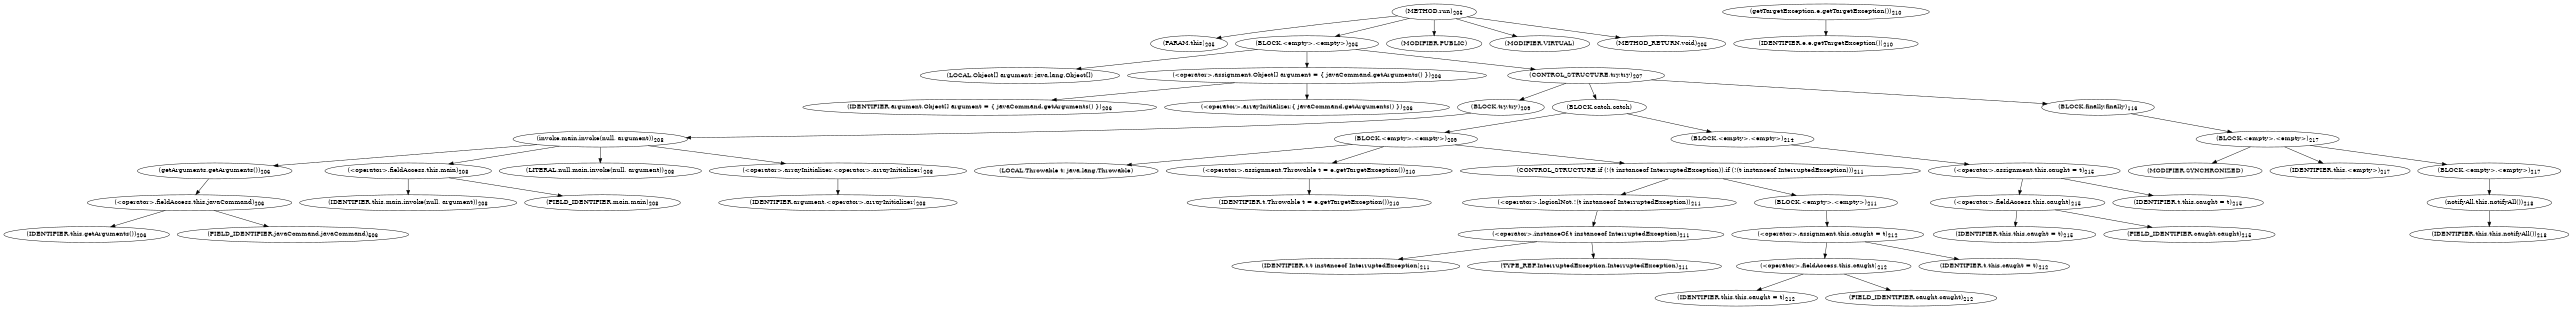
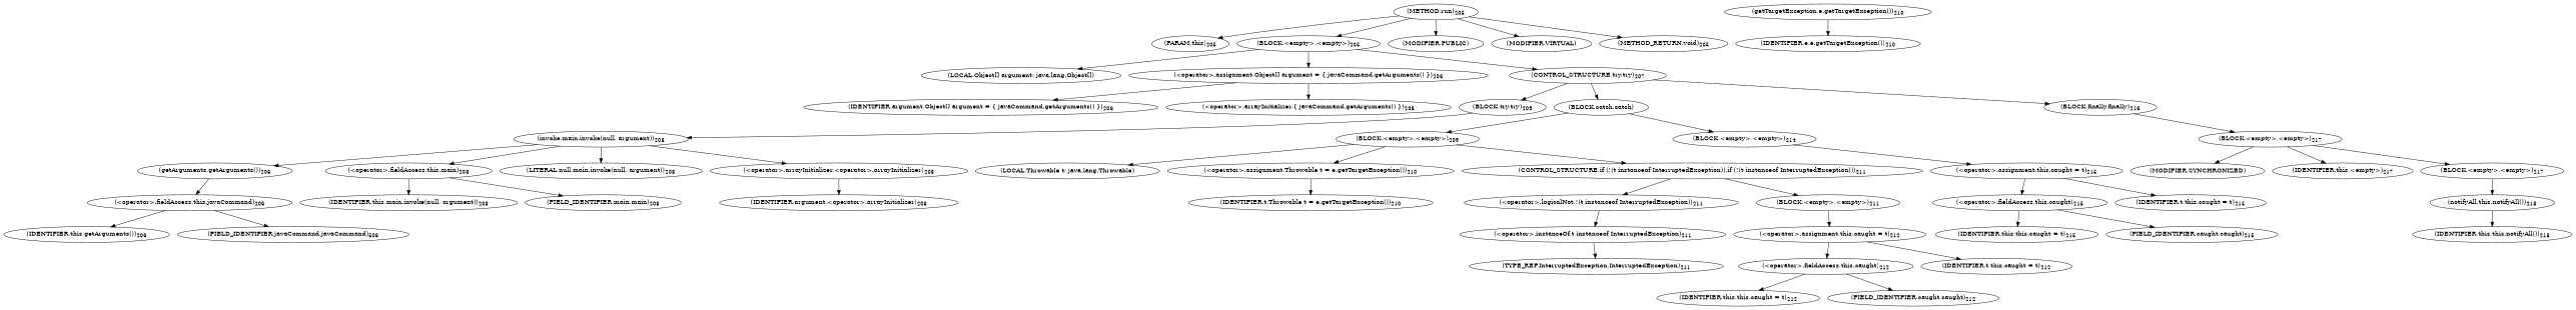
  digraph {
    n1 [label=<(METHOD,run)<SUB>205</SUB>>]
    n2 [label=<(PARAM,this)<SUB>205</SUB>>]
    n3 [label=<(BLOCK,&lt;empty&gt;,&lt;empty&gt;)<SUB>205</SUB>>]
    n4 [label=<(MODIFIER,PUBLIC)>]
    n5 [label=<(MODIFIER,VIRTUAL)>]
    n6 [label=<(METHOD_RETURN,void)<SUB>205</SUB>>]
    n7 [label=<(LOCAL,Object[] argument: java.lang.Object[])>]
    n8 [label=<(&lt;operator&gt;.assignment,Object[] argument = { javaCommand.getArguments() })<SUB>206</SUB>>]
    n9 [label=<(CONTROL_STRUCTURE,try,try)<SUB>207</SUB>>]
    n10 [label=<(IDENTIFIER,argument,Object[] argument = { javaCommand.getArguments() })<SUB>206</SUB>>]
    n11 [label=<(&lt;operator&gt;.arrayInitializer,{ javaCommand.getArguments() })<SUB>206</SUB>>]
    n12 [label=<(BLOCK,try,try)<SUB>209</SUB>>]
    n13 [label=<(BLOCK,catch,catch)>]
-   n14 [label=<(BLOCK,finally,finally)<SUB>116</SUB>>]
+   n14 [label=<(BLOCK,finally,finally)<SUB>216</SUB>>]
    n15 [label=<(getArguments,getArguments())<SUB>206</SUB>>]
    n16 [label=<(&lt;operator&gt;.fieldAccess,this.javaCommand)<SUB>206</SUB>>]
    n17 [label=<(IDENTIFIER,this,getArguments())<SUB>206</SUB>>]
    n18 [label=<(FIELD_IDENTIFIER,javaCommand,javaCommand)<SUB>506</SUB>>]
    n19 [label=<(invoke,main.invoke(null, argument))<SUB>208</SUB>>]
    n20 [label=<(BLOCK,&lt;empty&gt;,&lt;empty&gt;)<SUB>209</SUB>>]
    n21 [label=<(BLOCK,&lt;empty&gt;,&lt;empty&gt;)<SUB>214</SUB>>]
    n22 [label=<(BLOCK,&lt;empty&gt;,&lt;empty&gt;)<SUB>217</SUB>>]
    n23 [label=<(&lt;operator&gt;.fieldAccess,this.main)<SUB>208</SUB>>]
    n24 [label=<(LITERAL,null,main.invoke(null, argument))<SUB>208</SUB>>]
    n25 [label=<(&lt;operator&gt;.arrayInitializer,&lt;operator&gt;.arrayInitializer)<SUB>208</SUB>>]
    n26 [label=<(IDENTIFIER,this,main.invoke(null, argument))<SUB>208</SUB>>]
    n27 [label=<(FIELD_IDENTIFIER,main,main)<SUB>208</SUB>>]
    n28 [label=<(IDENTIFIER,argument,&lt;operator&gt;.arrayInitializer)<SUB>208</SUB>>]
    n29 [label=<(LOCAL,Throwable t: java.lang.Throwable)>]
    n30 [label=<(&lt;operator&gt;.assignment,Throwable t = e.getTargetException())<SUB>210</SUB>>]
    n31 [label=<(CONTROL_STRUCTURE,if (!(t instanceof InterruptedException)),if (!(t instanceof InterruptedException)))<SUB>211</SUB>>]
    n32 [label=<(&lt;operator&gt;.assignment,this.caught = t)<SUB>215</SUB>>]
    n33 [label=<(IDENTIFIER,t,Throwable t = e.getTargetException())<SUB>210</SUB>>]
    n34 [label=<(&lt;operator&gt;.logicalNot,!(t instanceof InterruptedException))<SUB>211</SUB>>]
    n35 [label=<(BLOCK,&lt;empty&gt;,&lt;empty&gt;)<SUB>211</SUB>>]
    n36 [label=<(getTargetException,e.getTargetException())<SUB>210</SUB>>]
    n37 [label=<(IDENTIFIER,e,e.getTargetException())<SUB>210</SUB>>]
    n38 [label=<(&lt;operator&gt;.instanceOf,t instanceof InterruptedException)<SUB>211</SUB>>]
    n39 [label=<(&lt;operator&gt;.assignment,this.caught = t)<SUB>212</SUB>>]
-   n40 [label=<(IDENTIFIER,t,t instanceof InterruptedException)<SUB>211</SUB>>]
    n41 [label=<(TYPE_REF,InterruptedException,InterruptedException)<SUB>211</SUB>>]
    n42 [label=<(&lt;operator&gt;.fieldAccess,this.caught)<SUB>212</SUB>>]
    n43 [label=<(IDENTIFIER,t,this.caught = t)<SUB>212</SUB>>]
    n44 [label=<(IDENTIFIER,this,this.caught = t)<SUB>212</SUB>>]
    n45 [label=<(FIELD_IDENTIFIER,caught,caught)<SUB>212</SUB>>]
    n46 [label=<(&lt;operator&gt;.fieldAccess,this.caught)<SUB>215</SUB>>]
    n47 [label=<(IDENTIFIER,t,this.caught = t)<SUB>215</SUB>>]
    n48 [label=<(IDENTIFIER,this,this.caught = t)<SUB>215</SUB>>]
    n49 [label=<(FIELD_IDENTIFIER,caught,caught)<SUB>215</SUB>>]
    n50 [label=<(MODIFIER,SYNCHRONIZED)>]
    n51 [label=<(IDENTIFIER,this,&lt;empty&gt;)<SUB>217</SUB>>]
    n52 [label=<(BLOCK,&lt;empty&gt;,&lt;empty&gt;)<SUB>217</SUB>>]
    n53 [label=<(notifyAll,this.notifyAll())<SUB>218</SUB>>]
    n54 [label=<(IDENTIFIER,this,this.notifyAll())<SUB>218</SUB>>]
    n1 -> n2
    n1 -> n3
    n1 -> n4
    n1 -> n5
    n1 -> n6
    n3 -> n7
    n3 -> n8
    n3 -> n9
    n8 -> n10
    n8 -> n11
    n9 -> n12
    n9 -> n13
    n9 -> n14
    n12 -> n19
    n13 -> n20
    n13 -> n21
    n14 -> n22
    n15 -> n16
    n16 -> n17
    n16 -> n18
    n19 -> n15
    n19 -> n23
    n19 -> n24
    n19 -> n25
    n20 -> n29
    n20 -> n30
    n20 -> n31
    n21 -> n32
    n22 -> n50
    n22 -> n51
    n22 -> n52
    n23 -> n26
    n23 -> n27
    n25 -> n28
    n30 -> n33
    n31 -> n34
    n31 -> n35
    n32 -> n46
    n32 -> n47
    n34 -> n38
    n35 -> n39
    n36 -> n37
-   n38 -> n40
    n38 -> n41
    n39 -> n42
    n39 -> n43
    n42 -> n44
    n42 -> n45
    n46 -> n48
    n46 -> n49
    n52 -> n53
    n53 -> n54
  }
